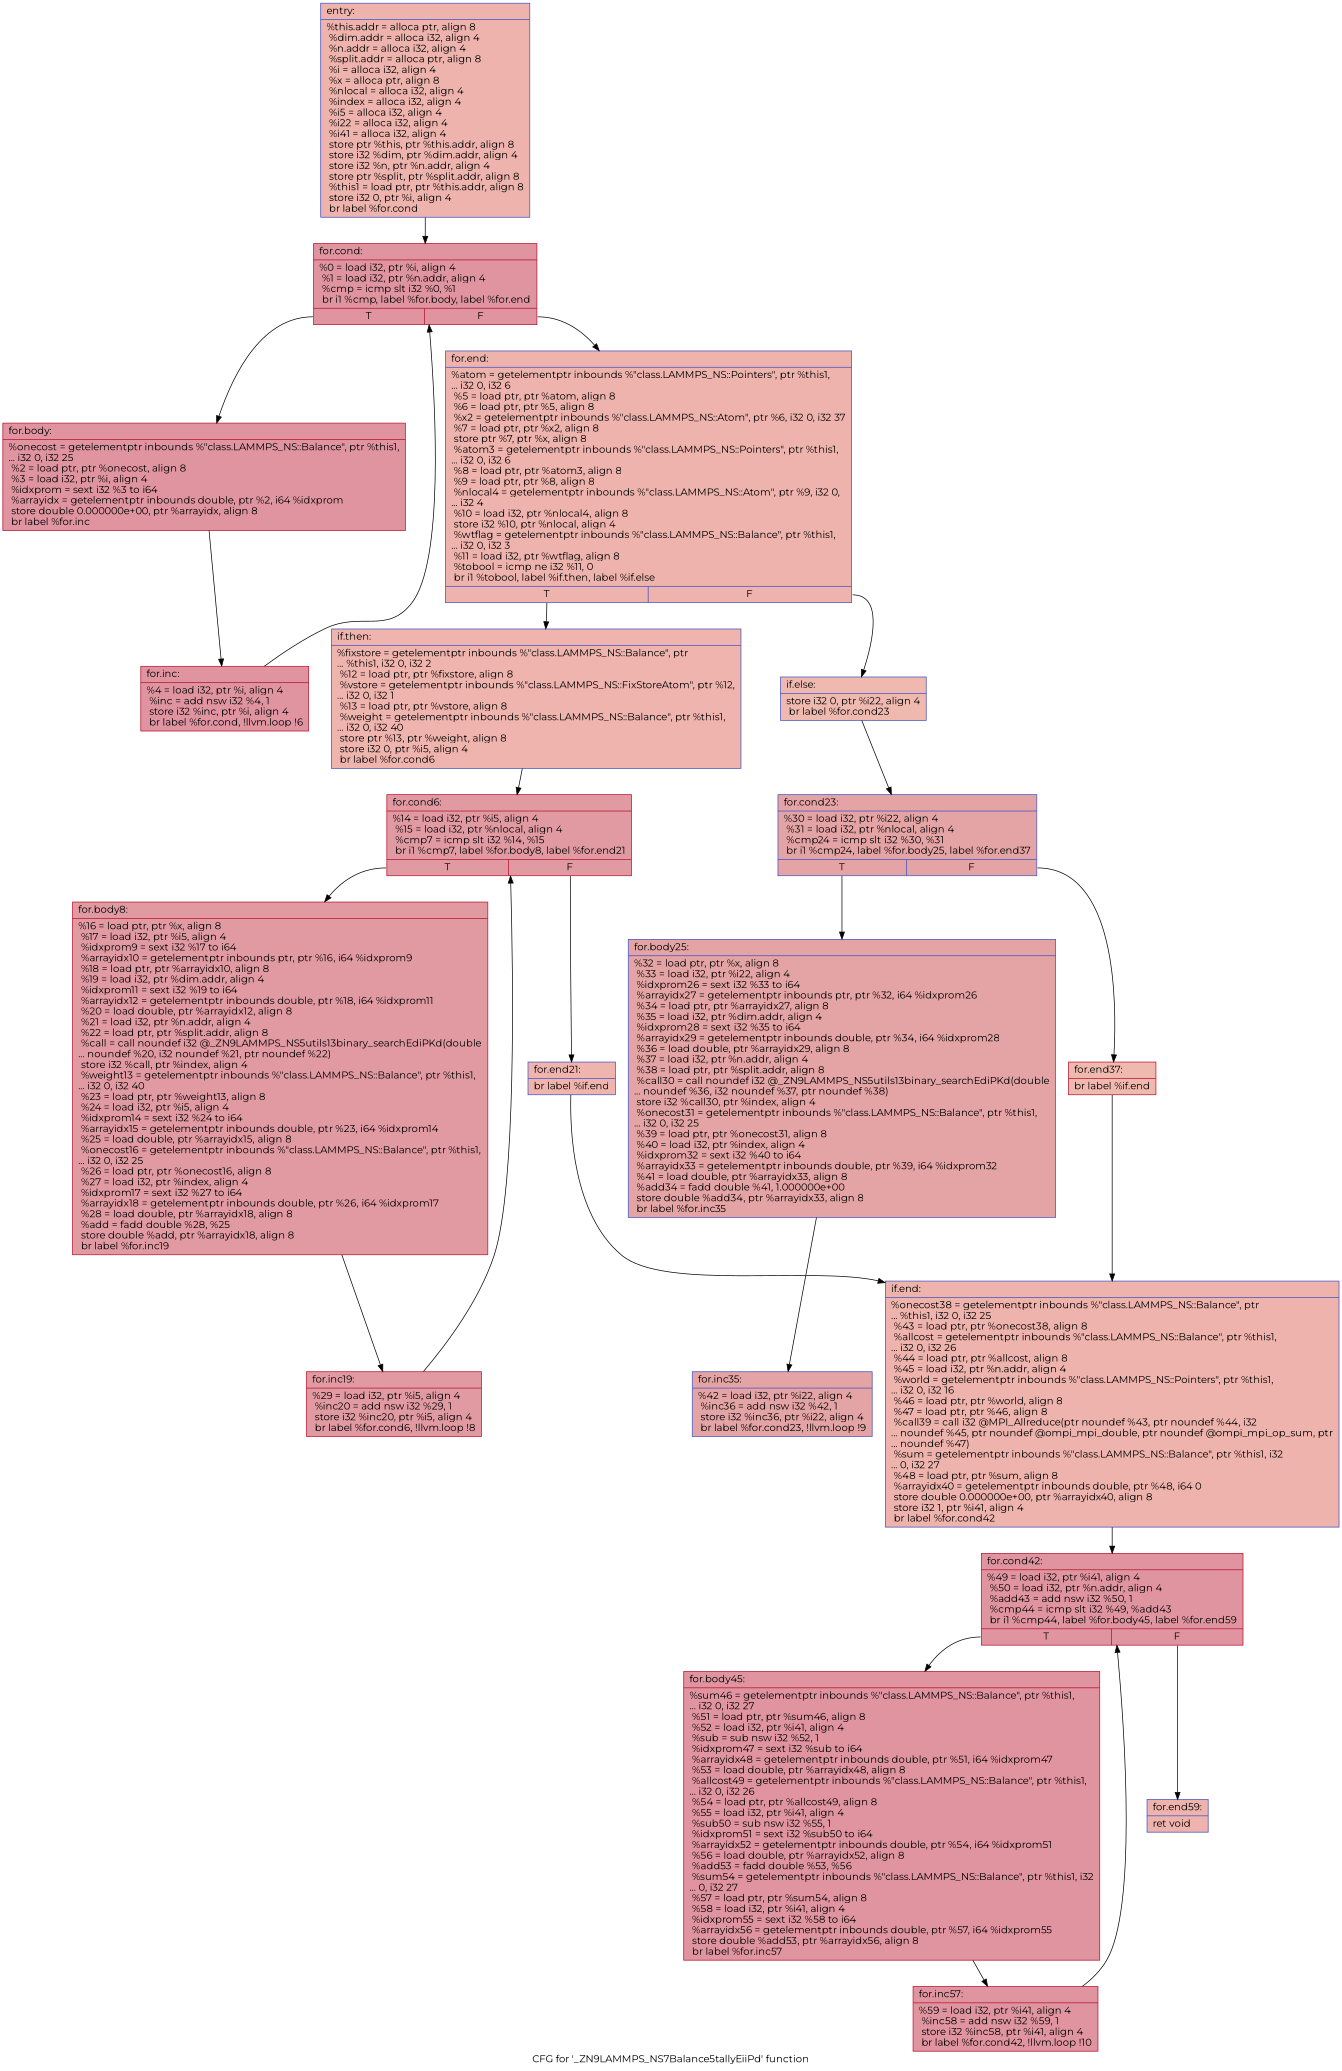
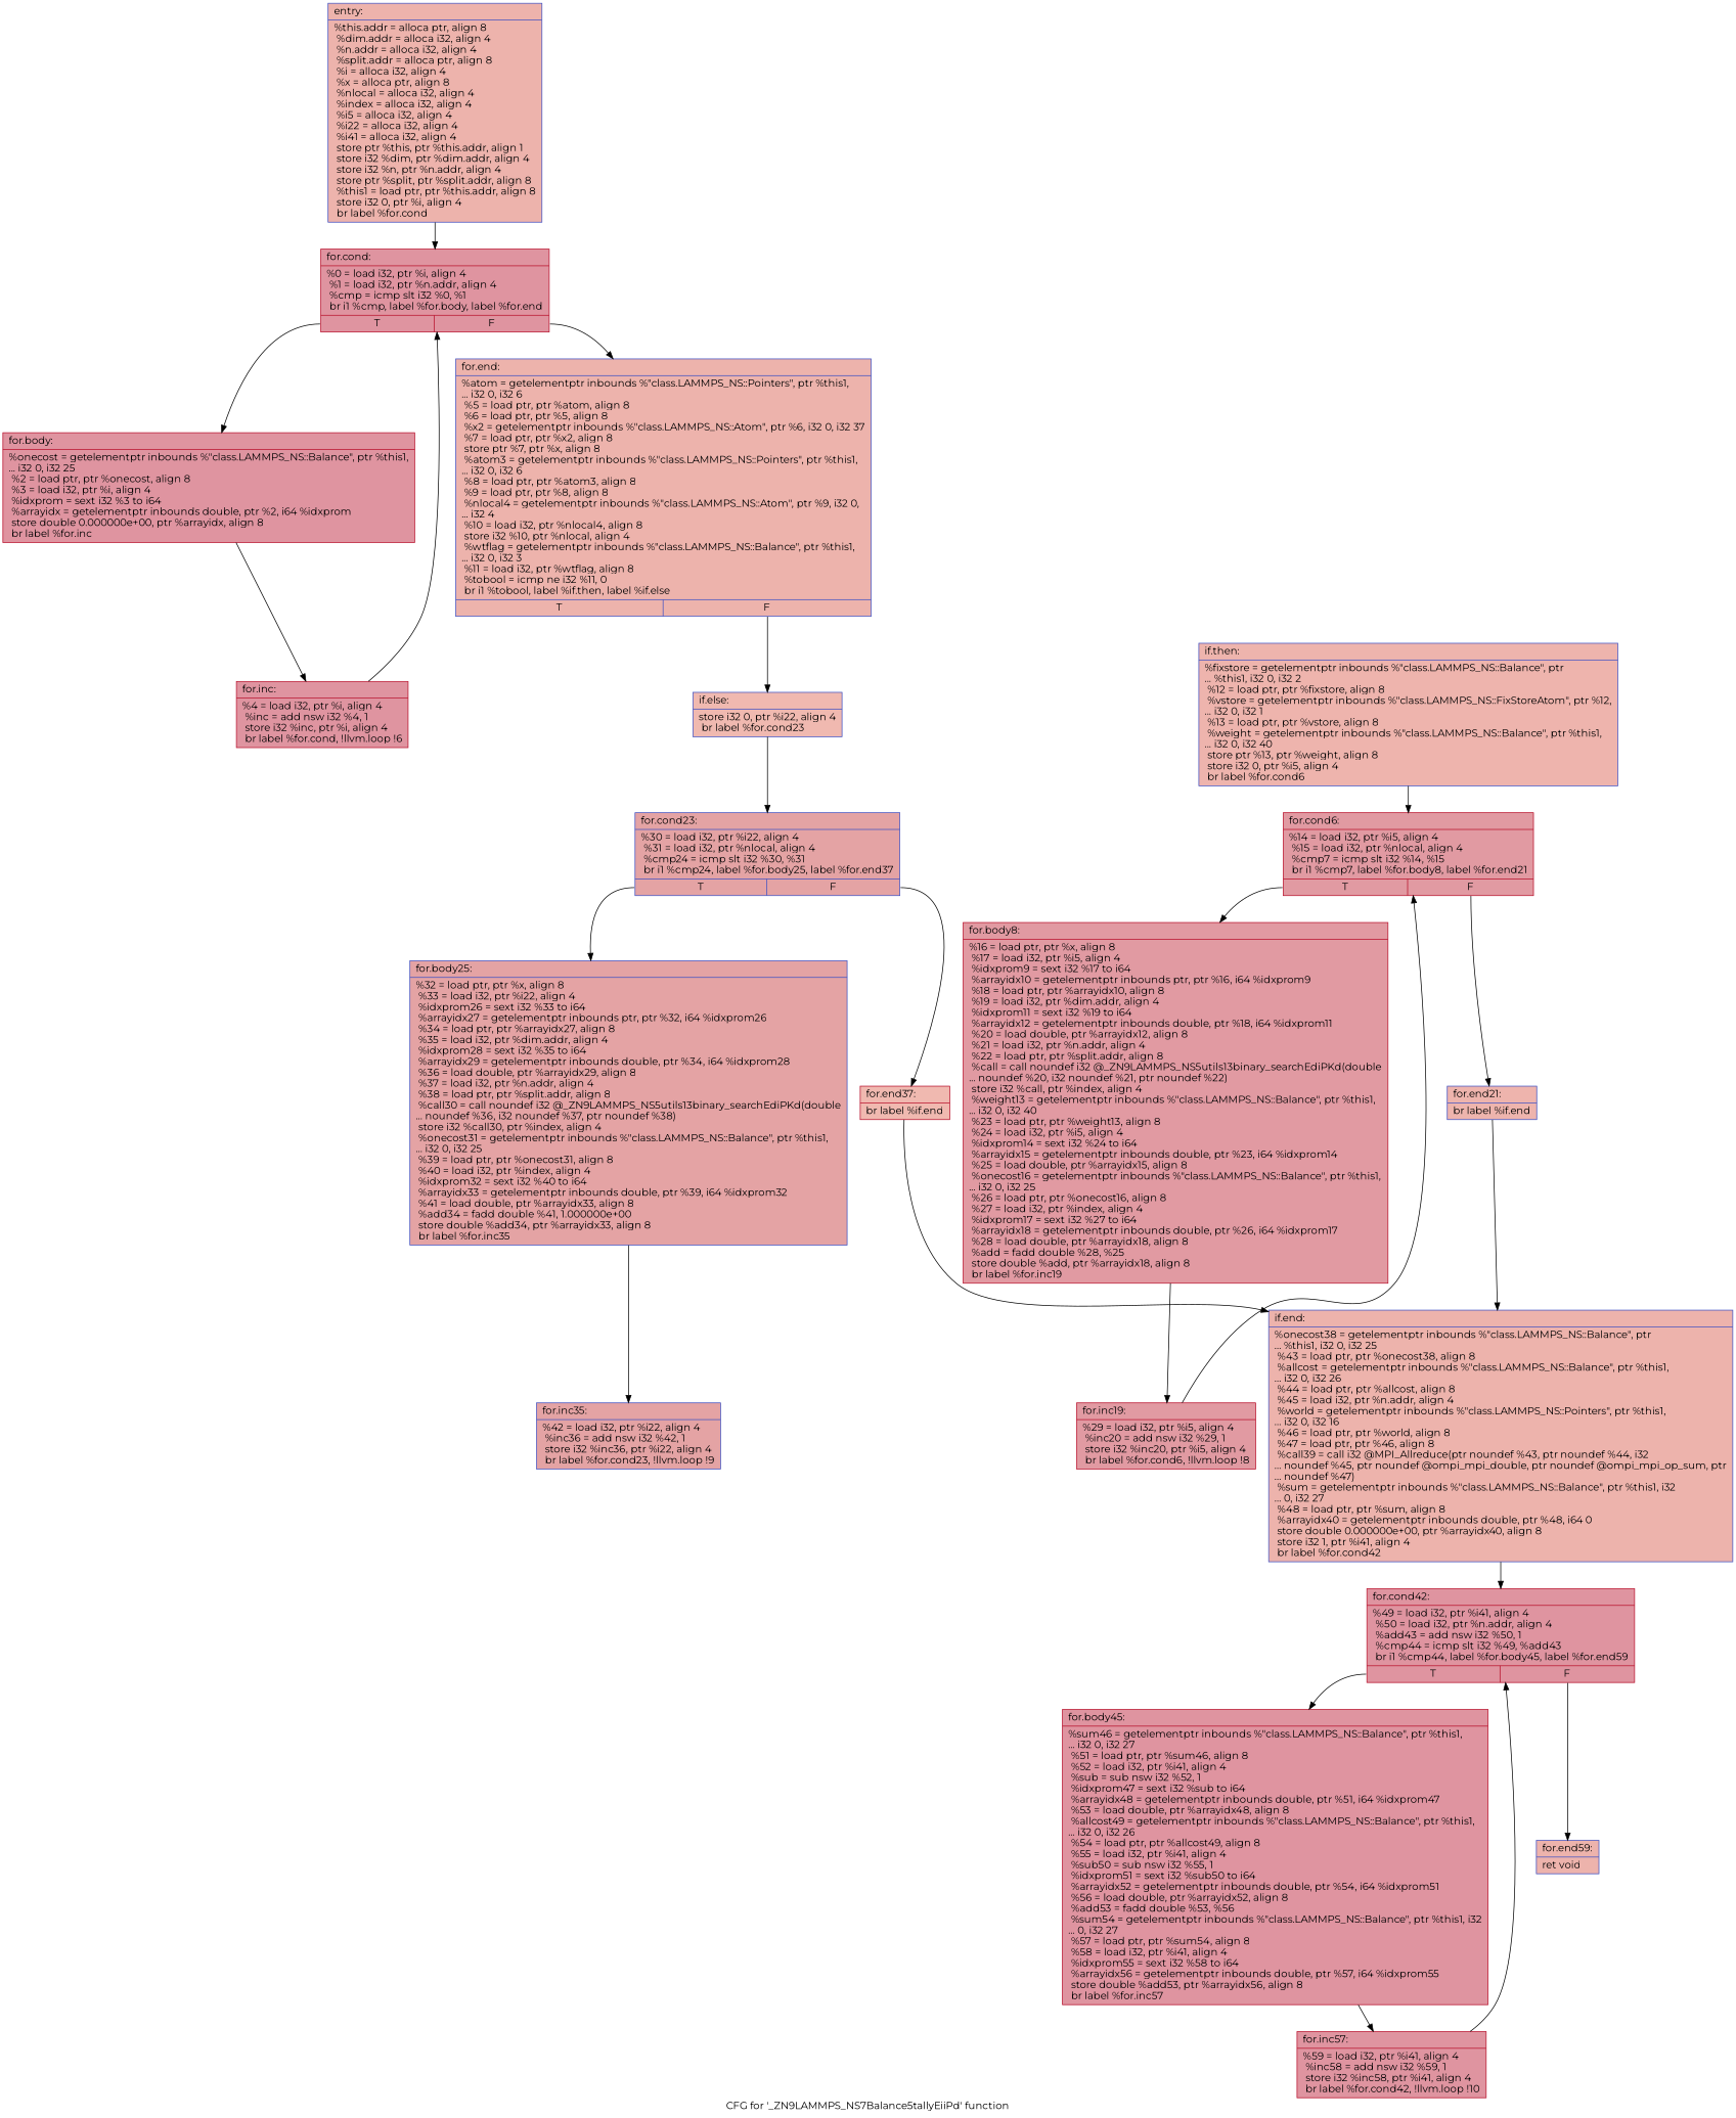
  digraph {
    fontname=Montserrat
    label="CFG for '_ZN9LAMMPS_NS7Balance5tallyEiiPd' function"
    node [color="#3d50c3ff" fillcolor="#b70d2870" fontname=Montserrat shape=record style=filled]
    edge [fontname=Montserrat]
-   n1 [fillcolor="#d6524470" label="{entry:\l|  %this.addr = alloca ptr, align 8\l  %dim.addr = alloca i32, align 4\l  %n.addr = alloca i32, align 4\l  %split.addr = alloca ptr, align 8\l  %i = alloca i32, align 4\l  %x = alloca ptr, align 8\l  %nlocal = alloca i32, align 4\l  %index = alloca i32, align 4\l  %i5 = alloca i32, align 4\l  %i22 = alloca i32, align 4\l  %i41 = alloca i32, align 4\l  store ptr %this, ptr %this.addr, align 8\l  store i32 %dim, ptr %dim.addr, align 4\l  store i32 %n, ptr %n.addr, align 4\l  store ptr %split, ptr %split.addr, align 8\l  %this1 = load ptr, ptr %this.addr, align 8\l  store i32 0, ptr %i, align 4\l  br label %for.cond\l}"]
+   n1 [fillcolor="#d6524470" label="{entry:\l|  %this.addr = alloca ptr, align 8\l  %dim.addr = alloca i32, align 4\l  %n.addr = alloca i32, align 4\l  %split.addr = alloca ptr, align 8\l  %i = alloca i32, align 4\l  %x = alloca ptr, align 8\l  %nlocal = alloca i32, align 4\l  %index = alloca i32, align 4\l  %i5 = alloca i32, align 4\l  %i22 = alloca i32, align 4\l  %i41 = alloca i32, align 4\l  store ptr %this, ptr %this.addr, align 1\l  store i32 %dim, ptr %dim.addr, align 4\l  store i32 %n, ptr %n.addr, align 4\l  store ptr %split, ptr %split.addr, align 8\l  %this1 = load ptr, ptr %this.addr, align 8\l  store i32 0, ptr %i, align 4\l  br label %for.cond\l}"]
    n2 [color="#b70d28ff" label="{for.cond:\l|  %0 = load i32, ptr %i, align 4\l  %1 = load i32, ptr %n.addr, align 4\l  %cmp = icmp slt i32 %0, %1\l  br i1 %cmp, label %for.body, label %for.end\l|{<s0>T|<s1>F}}"]
    n3 [color="#b70d28ff" label="{for.body:\l|  %onecost = getelementptr inbounds %\"class.LAMMPS_NS::Balance\", ptr %this1,\l... i32 0, i32 25\l  %2 = load ptr, ptr %onecost, align 8\l  %3 = load i32, ptr %i, align 4\l  %idxprom = sext i32 %3 to i64\l  %arrayidx = getelementptr inbounds double, ptr %2, i64 %idxprom\l  store double 0.000000e+00, ptr %arrayidx, align 8\l  br label %for.inc\l}"]
    n4 [fillcolor="#d6524470" label="{for.end:\l|  %atom = getelementptr inbounds %\"class.LAMMPS_NS::Pointers\", ptr %this1,\l... i32 0, i32 6\l  %5 = load ptr, ptr %atom, align 8\l  %6 = load ptr, ptr %5, align 8\l  %x2 = getelementptr inbounds %\"class.LAMMPS_NS::Atom\", ptr %6, i32 0, i32 37\l  %7 = load ptr, ptr %x2, align 8\l  store ptr %7, ptr %x, align 8\l  %atom3 = getelementptr inbounds %\"class.LAMMPS_NS::Pointers\", ptr %this1,\l... i32 0, i32 6\l  %8 = load ptr, ptr %atom3, align 8\l  %9 = load ptr, ptr %8, align 8\l  %nlocal4 = getelementptr inbounds %\"class.LAMMPS_NS::Atom\", ptr %9, i32 0,\l... i32 4\l  %10 = load i32, ptr %nlocal4, align 8\l  store i32 %10, ptr %nlocal, align 4\l  %wtflag = getelementptr inbounds %\"class.LAMMPS_NS::Balance\", ptr %this1,\l... i32 0, i32 3\l  %11 = load i32, ptr %wtflag, align 8\l  %tobool = icmp ne i32 %11, 0\l  br i1 %tobool, label %if.then, label %if.else\l|{<s0>T|<s1>F}}"]
    n5 [color="#b70d28ff" label="{for.inc:\l|  %4 = load i32, ptr %i, align 4\l  %inc = add nsw i32 %4, 1\l  store i32 %inc, ptr %i, align 4\l  br label %for.cond, !llvm.loop !6\l}"]
    n6 [fillcolor="#d8564670" label="{if.then:\l|  %fixstore = getelementptr inbounds %\"class.LAMMPS_NS::Balance\", ptr\l... %this1, i32 0, i32 2\l  %12 = load ptr, ptr %fixstore, align 8\l  %vstore = getelementptr inbounds %\"class.LAMMPS_NS::FixStoreAtom\", ptr %12,\l... i32 0, i32 1\l  %13 = load ptr, ptr %vstore, align 8\l  %weight = getelementptr inbounds %\"class.LAMMPS_NS::Balance\", ptr %this1,\l... i32 0, i32 40\l  store ptr %13, ptr %weight, align 8\l  store i32 0, ptr %i5, align 4\l  br label %for.cond6\l}"]
    n7 [fillcolor="#de614d70" label="{if.else:\l|  store i32 0, ptr %i22, align 4\l  br label %for.cond23\l}"]
    n8 [color="#b70d28ff" fillcolor="#bb1b2c70" label="{for.cond6:\l|  %14 = load i32, ptr %i5, align 4\l  %15 = load i32, ptr %nlocal, align 4\l  %cmp7 = icmp slt i32 %14, %15\l  br i1 %cmp7, label %for.body8, label %for.end21\l|{<s0>T|<s1>F}}"]
    n9 [fillcolor="#c32e3170" label="{for.cond23:\l|  %30 = load i32, ptr %i22, align 4\l  %31 = load i32, ptr %nlocal, align 4\l  %cmp24 = icmp slt i32 %30, %31\l  br i1 %cmp24, label %for.body25, label %for.end37\l|{<s0>T|<s1>F}}"]
    n10 [color="#b70d28ff" fillcolor="#bb1b2c70" label="{for.body8:\l|  %16 = load ptr, ptr %x, align 8\l  %17 = load i32, ptr %i5, align 4\l  %idxprom9 = sext i32 %17 to i64\l  %arrayidx10 = getelementptr inbounds ptr, ptr %16, i64 %idxprom9\l  %18 = load ptr, ptr %arrayidx10, align 8\l  %19 = load i32, ptr %dim.addr, align 4\l  %idxprom11 = sext i32 %19 to i64\l  %arrayidx12 = getelementptr inbounds double, ptr %18, i64 %idxprom11\l  %20 = load double, ptr %arrayidx12, align 8\l  %21 = load i32, ptr %n.addr, align 4\l  %22 = load ptr, ptr %split.addr, align 8\l  %call = call noundef i32 @_ZN9LAMMPS_NS5utils13binary_searchEdiPKd(double\l... noundef %20, i32 noundef %21, ptr noundef %22)\l  store i32 %call, ptr %index, align 4\l  %weight13 = getelementptr inbounds %\"class.LAMMPS_NS::Balance\", ptr %this1,\l... i32 0, i32 40\l  %23 = load ptr, ptr %weight13, align 8\l  %24 = load i32, ptr %i5, align 4\l  %idxprom14 = sext i32 %24 to i64\l  %arrayidx15 = getelementptr inbounds double, ptr %23, i64 %idxprom14\l  %25 = load double, ptr %arrayidx15, align 8\l  %onecost16 = getelementptr inbounds %\"class.LAMMPS_NS::Balance\", ptr %this1,\l... i32 0, i32 25\l  %26 = load ptr, ptr %onecost16, align 8\l  %27 = load i32, ptr %index, align 4\l  %idxprom17 = sext i32 %27 to i64\l  %arrayidx18 = getelementptr inbounds double, ptr %26, i64 %idxprom17\l  %28 = load double, ptr %arrayidx18, align 8\l  %add = fadd double %28, %25\l  store double %add, ptr %arrayidx18, align 8\l  br label %for.inc19\l}"]
    n11 [fillcolor="#d8564670" label="{for.end21:\l|  br label %if.end\l}"]
    n12 [fillcolor="#c32e3170" label="{for.body25:\l|  %32 = load ptr, ptr %x, align 8\l  %33 = load i32, ptr %i22, align 4\l  %idxprom26 = sext i32 %33 to i64\l  %arrayidx27 = getelementptr inbounds ptr, ptr %32, i64 %idxprom26\l  %34 = load ptr, ptr %arrayidx27, align 8\l  %35 = load i32, ptr %dim.addr, align 4\l  %idxprom28 = sext i32 %35 to i64\l  %arrayidx29 = getelementptr inbounds double, ptr %34, i64 %idxprom28\l  %36 = load double, ptr %arrayidx29, align 8\l  %37 = load i32, ptr %n.addr, align 4\l  %38 = load ptr, ptr %split.addr, align 8\l  %call30 = call noundef i32 @_ZN9LAMMPS_NS5utils13binary_searchEdiPKd(double\l... noundef %36, i32 noundef %37, ptr noundef %38)\l  store i32 %call30, ptr %index, align 4\l  %onecost31 = getelementptr inbounds %\"class.LAMMPS_NS::Balance\", ptr %this1,\l... i32 0, i32 25\l  %39 = load ptr, ptr %onecost31, align 8\l  %40 = load i32, ptr %index, align 4\l  %idxprom32 = sext i32 %40 to i64\l  %arrayidx33 = getelementptr inbounds double, ptr %39, i64 %idxprom32\l  %41 = load double, ptr %arrayidx33, align 8\l  %add34 = fadd double %41, 1.000000e+00\l  store double %add34, ptr %arrayidx33, align 8\l  br label %for.inc35\l}"]
    n13 [color="#b70d28ff" fillcolor="#de614d70" label="{for.end37:\l|  br label %if.end\l}"]
    n14 [color="#b70d28ff" fillcolor="#bb1b2c70" label="{for.inc19:\l|  %29 = load i32, ptr %i5, align 4\l  %inc20 = add nsw i32 %29, 1\l  store i32 %inc20, ptr %i5, align 4\l  br label %for.cond6, !llvm.loop !8\l}"]
    n15 [fillcolor="#d6524470" label="{if.end:\l|  %onecost38 = getelementptr inbounds %\"class.LAMMPS_NS::Balance\", ptr\l... %this1, i32 0, i32 25\l  %43 = load ptr, ptr %onecost38, align 8\l  %allcost = getelementptr inbounds %\"class.LAMMPS_NS::Balance\", ptr %this1,\l... i32 0, i32 26\l  %44 = load ptr, ptr %allcost, align 8\l  %45 = load i32, ptr %n.addr, align 4\l  %world = getelementptr inbounds %\"class.LAMMPS_NS::Pointers\", ptr %this1,\l... i32 0, i32 16\l  %46 = load ptr, ptr %world, align 8\l  %47 = load ptr, ptr %46, align 8\l  %call39 = call i32 @MPI_Allreduce(ptr noundef %43, ptr noundef %44, i32\l... noundef %45, ptr noundef @ompi_mpi_double, ptr noundef @ompi_mpi_op_sum, ptr\l... noundef %47)\l  %sum = getelementptr inbounds %\"class.LAMMPS_NS::Balance\", ptr %this1, i32\l... 0, i32 27\l  %48 = load ptr, ptr %sum, align 8\l  %arrayidx40 = getelementptr inbounds double, ptr %48, i64 0\l  store double 0.000000e+00, ptr %arrayidx40, align 8\l  store i32 1, ptr %i41, align 4\l  br label %for.cond42\l}"]
    n16 [color="#b70d28ff" label="{for.cond42:\l|  %49 = load i32, ptr %i41, align 4\l  %50 = load i32, ptr %n.addr, align 4\l  %add43 = add nsw i32 %50, 1\l  %cmp44 = icmp slt i32 %49, %add43\l  br i1 %cmp44, label %for.body45, label %for.end59\l|{<s0>T|<s1>F}}"]
    n17 [color="#b70d28ff" label="{for.body45:\l|  %sum46 = getelementptr inbounds %\"class.LAMMPS_NS::Balance\", ptr %this1,\l... i32 0, i32 27\l  %51 = load ptr, ptr %sum46, align 8\l  %52 = load i32, ptr %i41, align 4\l  %sub = sub nsw i32 %52, 1\l  %idxprom47 = sext i32 %sub to i64\l  %arrayidx48 = getelementptr inbounds double, ptr %51, i64 %idxprom47\l  %53 = load double, ptr %arrayidx48, align 8\l  %allcost49 = getelementptr inbounds %\"class.LAMMPS_NS::Balance\", ptr %this1,\l... i32 0, i32 26\l  %54 = load ptr, ptr %allcost49, align 8\l  %55 = load i32, ptr %i41, align 4\l  %sub50 = sub nsw i32 %55, 1\l  %idxprom51 = sext i32 %sub50 to i64\l  %arrayidx52 = getelementptr inbounds double, ptr %54, i64 %idxprom51\l  %56 = load double, ptr %arrayidx52, align 8\l  %add53 = fadd double %53, %56\l  %sum54 = getelementptr inbounds %\"class.LAMMPS_NS::Balance\", ptr %this1, i32\l... 0, i32 27\l  %57 = load ptr, ptr %sum54, align 8\l  %58 = load i32, ptr %i41, align 4\l  %idxprom55 = sext i32 %58 to i64\l  %arrayidx56 = getelementptr inbounds double, ptr %57, i64 %idxprom55\l  store double %add53, ptr %arrayidx56, align 8\l  br label %for.inc57\l}"]
    n18 [fillcolor="#d6524470" label="{for.end59:\l|  ret void\l}"]
    n19 [fillcolor="#c32e3170" label="{for.inc35:\l|  %42 = load i32, ptr %i22, align 4\l  %inc36 = add nsw i32 %42, 1\l  store i32 %inc36, ptr %i22, align 4\l  br label %for.cond23, !llvm.loop !9\l}"]
    n20 [color="#b70d28ff" label="{for.inc57:\l|  %59 = load i32, ptr %i41, align 4\l  %inc58 = add nsw i32 %59, 1\l  store i32 %inc58, ptr %i41, align 4\l  br label %for.cond42, !llvm.loop !10\l}"]
    n1 -> n2
    n2 -> n3 [tailport=s0]
    n2 -> n4 [tailport=s1]
    n3 -> n5
-   n4 -> n6 [tailport=s0]
    n4 -> n7 [tailport=s1]
    n5 -> n2
    n6 -> n8
    n7 -> n9
    n8 -> n10 [tailport=s0]
    n8 -> n11 [tailport=s1]
    n9 -> n12 [tailport=s0]
    n9 -> n13 [tailport=s1]
    n10 -> n14
    n11 -> n15
    n12 -> n19
    n13 -> n15
    n14 -> n8
    n15 -> n16
    n16 -> n17 [tailport=s0]
    n16 -> n18 [tailport=s1]
    n17 -> n20
    n20 -> n16
  }
